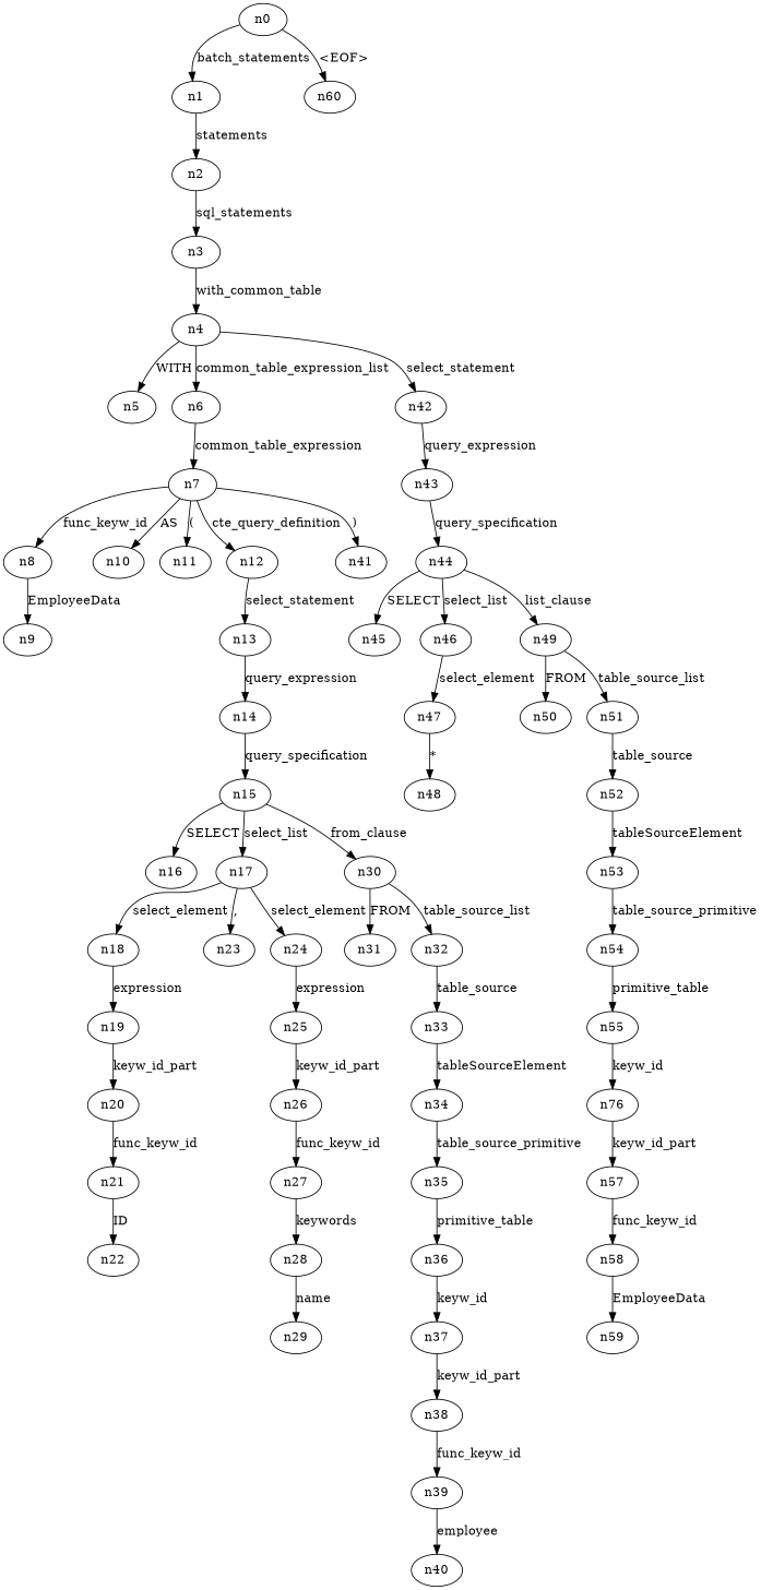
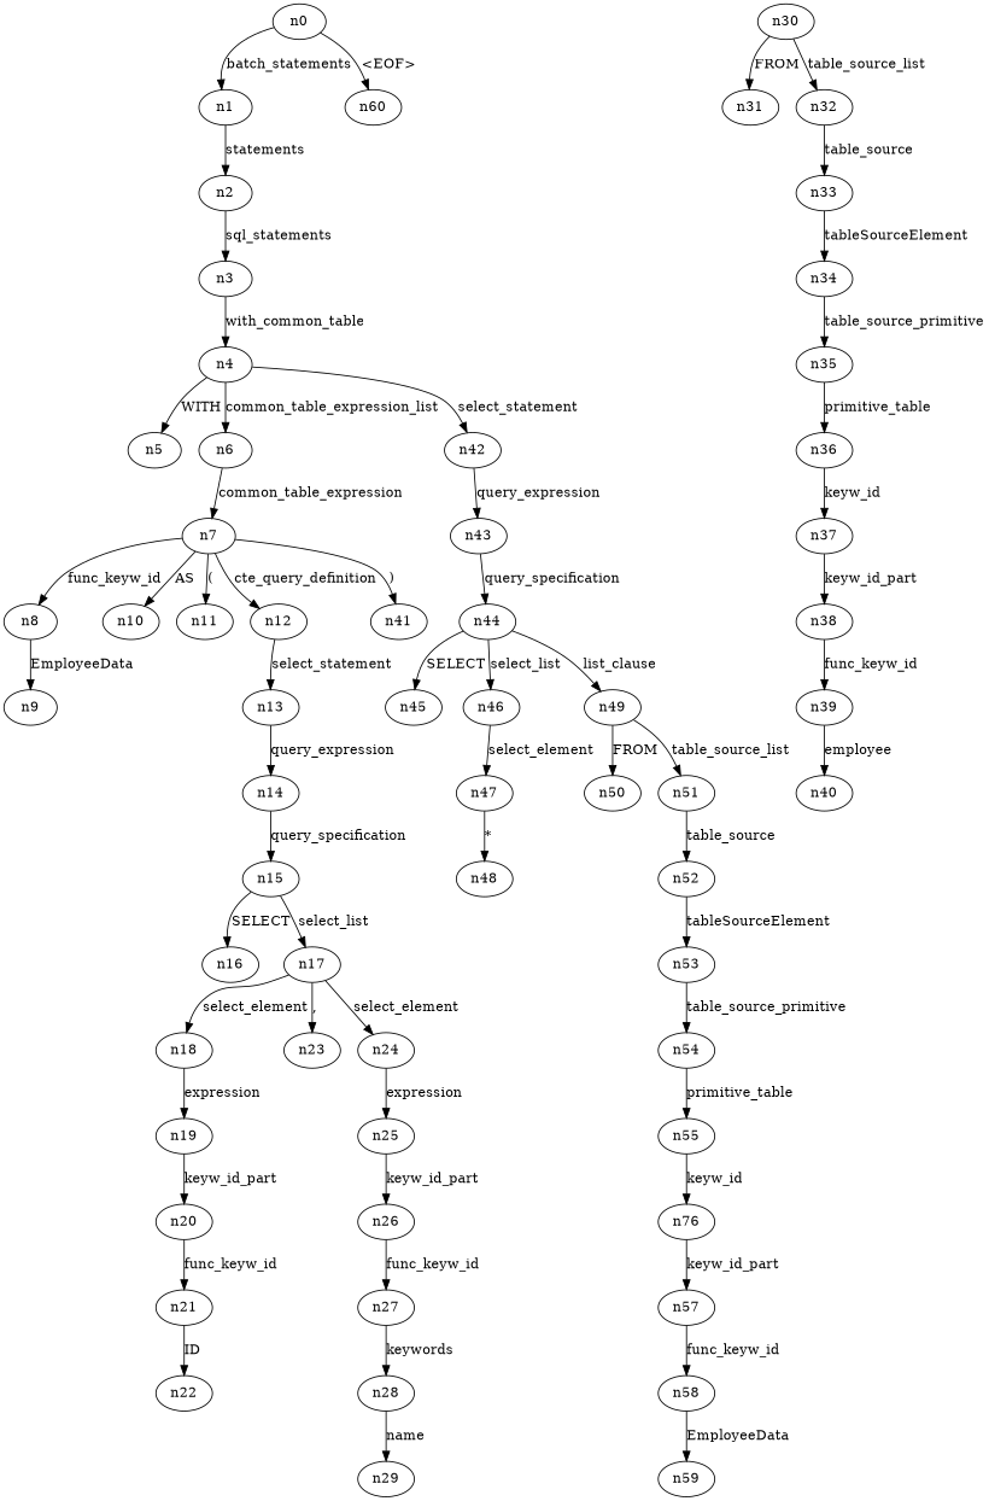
  digraph {
    n0
    n1
    n60
    n2
    n3
    n4
    n5
    n6
    n42
    n7
    n43
    n8
    n10
    n11
    n12
    n41
    n9
    n13
    n14
    n15
    n16
    n17
    n30
    n18
    n23
    n24
    n31
    n32
    n19
    n25
    n20
    n21
    n22
    n26
    n27
    n28
    n29
    n33
    n34
    n35
    n36
    n37
    n38
    n39
    n40
    n44
    n45
    n46
    n49
    n47
    n50
    n51
    n48
    n52
    n53
    n54
    n55
    n56 [label=n76]
    n57
    n58
    n59
    n0 -> n1 [label=batch_statements]
    n0 -> n60 [label="<EOF>"]
    n1 -> n2 [label=statements]
    n2 -> n3 [label=sql_statements]
    n3 -> n4 [label=with_common_table]
    n4 -> n5 [label=WITH]
    n4 -> n6 [label=common_table_expression_list]
    n4 -> n42 [label=select_statement]
    n6 -> n7 [label=common_table_expression]
    n42 -> n43 [label=query_expression]
    n7 -> n8 [label=func_keyw_id]
    n7 -> n10 [label=AS]
    n7 -> n11 [label="("]
    n7 -> n12 [label=cte_query_definition]
    n7 -> n41 [label=")"]
    n43 -> n44 [label=query_specification]
    n8 -> n9 [label=EmployeeData]
    n12 -> n13 [label=select_statement]
    n13 -> n14 [label=query_expression]
    n14 -> n15 [label=query_specification]
    n15 -> n16 [label=SELECT]
    n15 -> n17 [label=select_list]
-   n15 -> n30 [label=from_clause]
    n17 -> n18 [label=select_element]
    n17 -> n23 [label=","]
    n17 -> n24 [label=select_element]
    n30 -> n31 [label=FROM]
    n30 -> n32 [label=table_source_list]
    n18 -> n19 [label=expression]
    n24 -> n25 [label=expression]
    n32 -> n33 [label=table_source]
    n19 -> n20 [label=keyw_id_part]
    n25 -> n26 [label=keyw_id_part]
    n20 -> n21 [label=func_keyw_id]
    n21 -> n22 [label=ID]
    n26 -> n27 [label=func_keyw_id]
    n27 -> n28 [label=keywords]
    n28 -> n29 [label=name]
    n33 -> n34 [label=tableSourceElement]
    n34 -> n35 [label=table_source_primitive]
    n35 -> n36 [label=primitive_table]
    n36 -> n37 [label=keyw_id]
    n37 -> n38 [label=keyw_id_part]
    n38 -> n39 [label=func_keyw_id]
    n39 -> n40 [label=employee]
    n44 -> n45 [label=SELECT]
    n44 -> n46 [label=select_list]
    n44 -> n49 [label=list_clause]
    n46 -> n47 [label=select_element]
    n49 -> n50 [label=FROM]
    n49 -> n51 [label=table_source_list]
    n47 -> n48 [label="*"]
    n51 -> n52 [label=table_source]
    n52 -> n53 [label=tableSourceElement]
    n53 -> n54 [label=table_source_primitive]
    n54 -> n55 [label=primitive_table]
    n55 -> n56 [label=keyw_id]
    n56 -> n57 [label=keyw_id_part]
    n57 -> n58 [label=func_keyw_id]
    n58 -> n59 [label=EmployeeData]
  }
